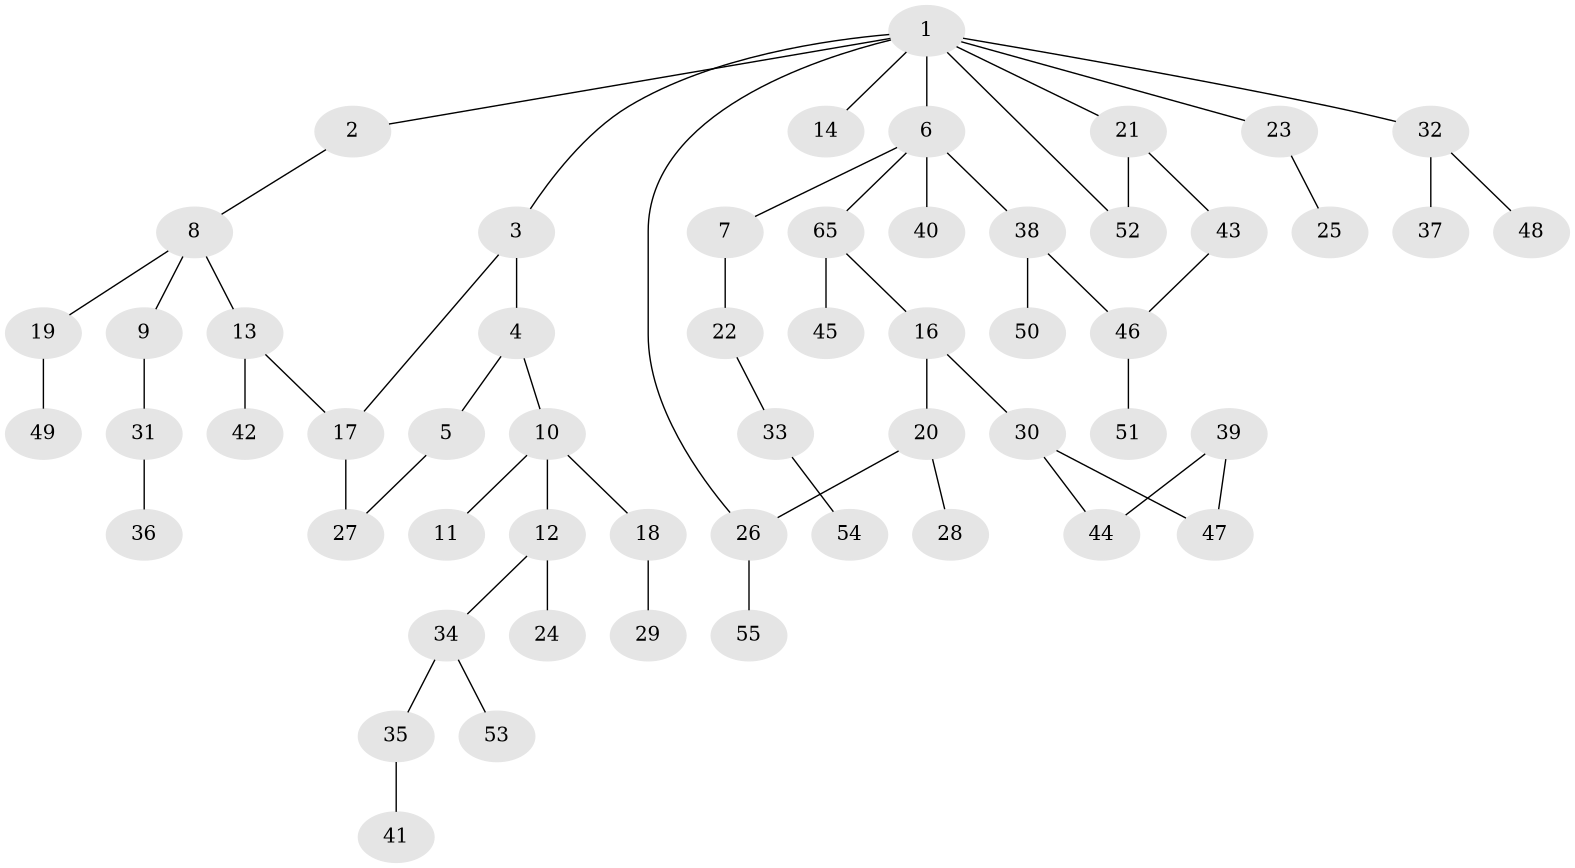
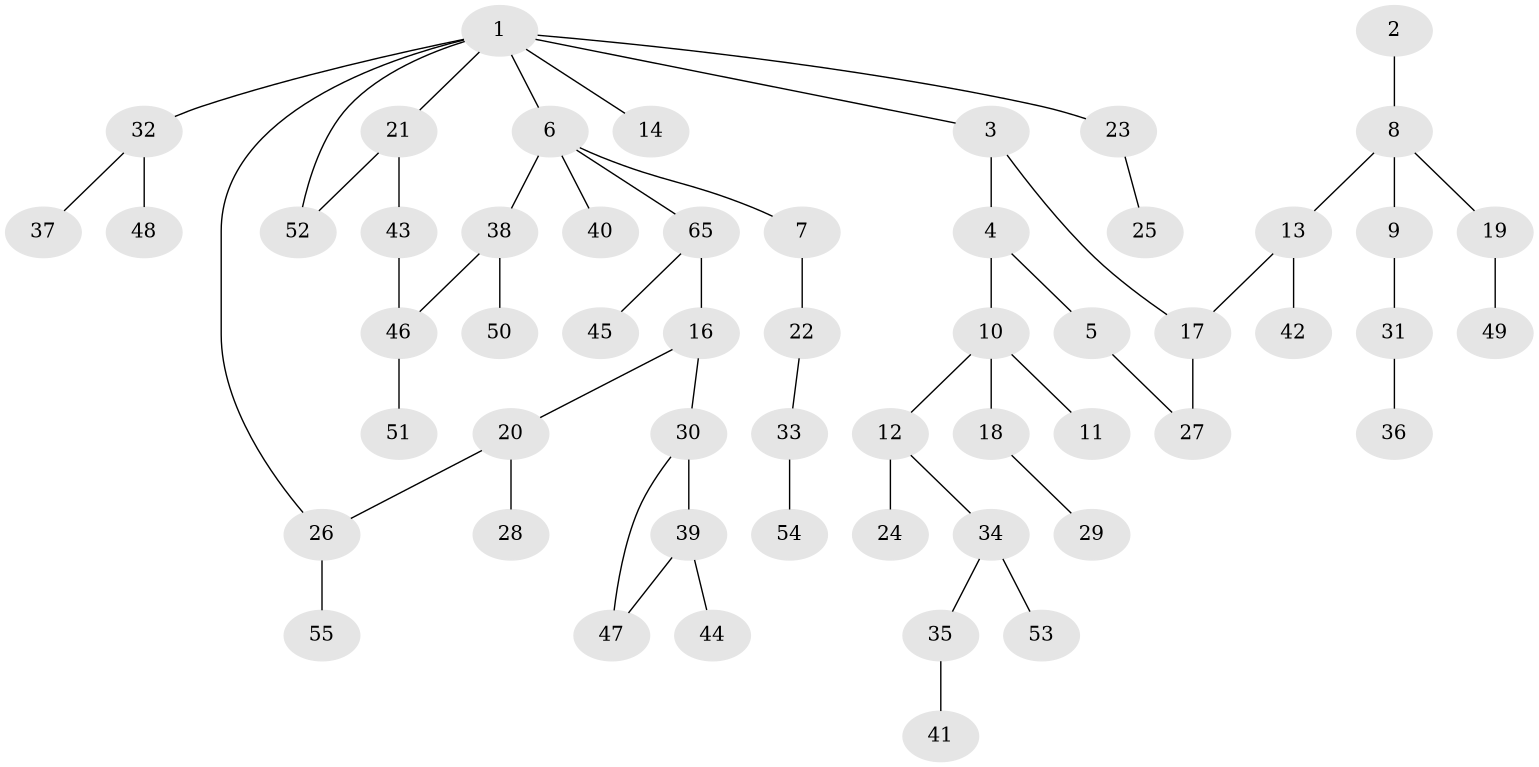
  graph {
    node [color=gray90 style=filled]
    1
    2
    3
    6
    14
    21
    23
    26
    32
    52
    8
    4
    17
    7
    n15 [label=65]
    38
    40
    43
    25
    55
    37
    48
    46
    9
    13
    19
    5
    10
    27
    11
    12
    18
    22
    16
    45
    50
    33
    31
    42
    49
    36
    24
    34
    29
    35
    53
    20
    30
    28
    39
    47
    54
    44
    41
    51
-   1 -- 2
    1 -- 3
    1 -- 6
    1 -- 14
    1 -- 21
    1 -- 23
    1 -- 26
    1 -- 32
    1 -- 52
    2 -- 8
    3 -- 4
    3 -- 17
    6 -- 7
    6 -- n15
    6 -- 38
    6 -- 40
    21 -- 52
    21 -- 43
    23 -- 25
    26 -- 55
    32 -- 37
    32 -- 48
    8 -- 9
    8 -- 13
    8 -- 19
    4 -- 5
    4 -- 10
    17 -- 27
    7 -- 22
    n15 -- 16
    n15 -- 45
    38 -- 46
    38 -- 50
    43 -- 46
    46 -- 51
    9 -- 31
    13 -- 17
    13 -- 42
    19 -- 49
    5 -- 27
    10 -- 11
    10 -- 12
    10 -- 18
    12 -- 24
    12 -- 34
    18 -- 29
    22 -- 33
    16 -- 20
    16 -- 30
    33 -- 54
    31 -- 36
    34 -- 35
    34 -- 53
    35 -- 41
    20 -- 26
    20 -- 28
-   30 -- 44
+   30 -- 39
    30 -- 47
    39 -- 47
    39 -- 44
  }
